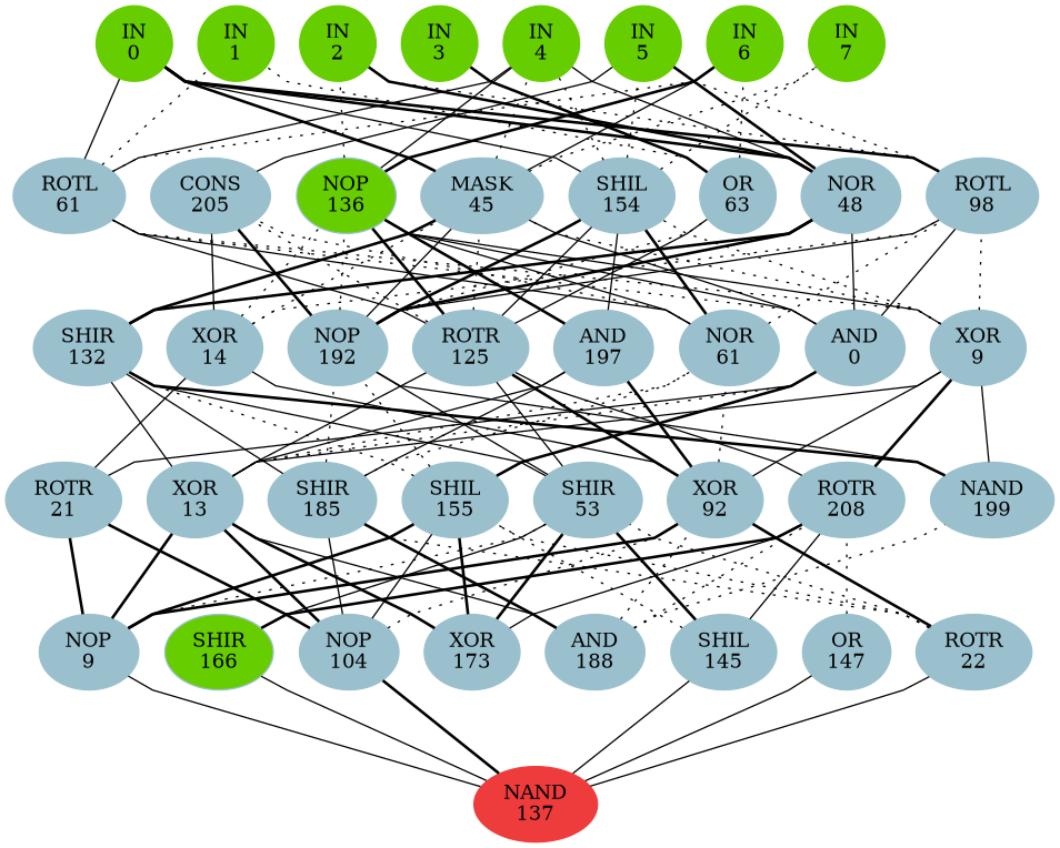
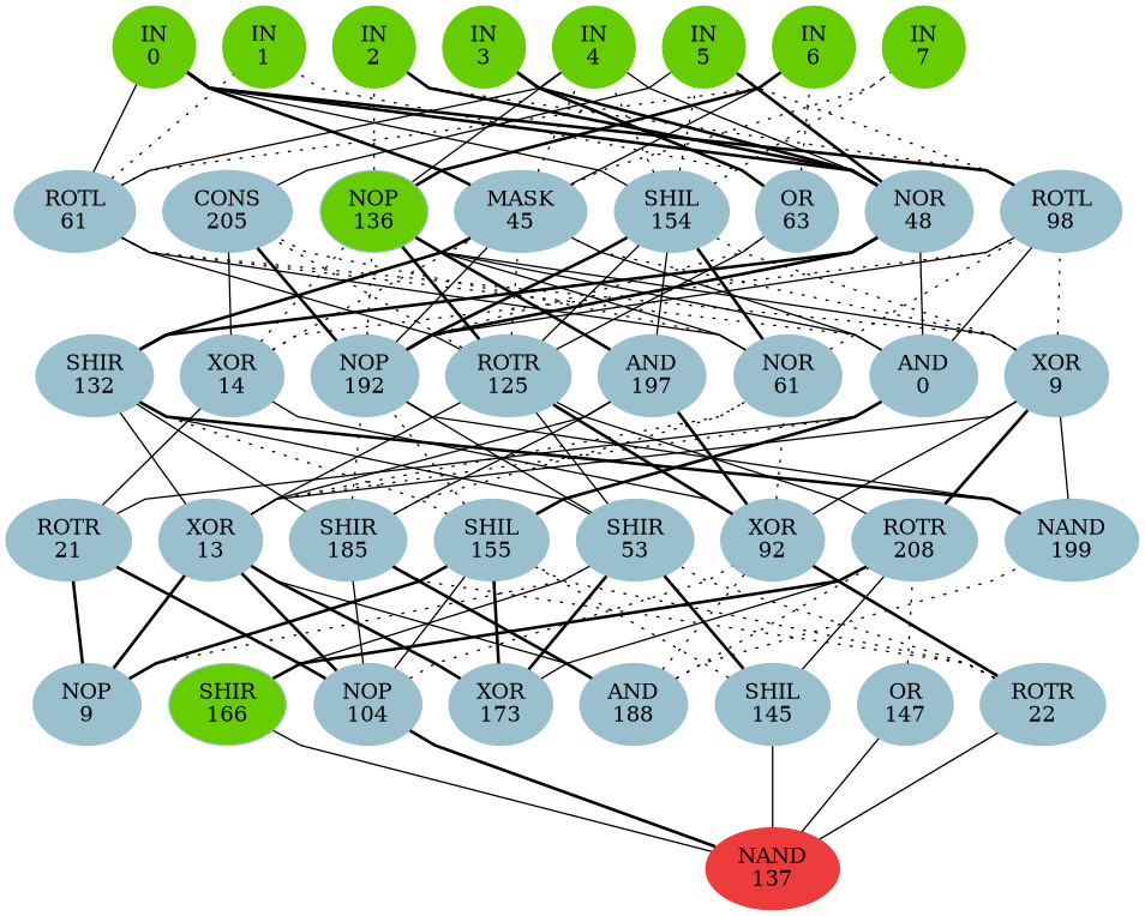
  graph {
    ordering=out
    rankdir=BT
    ranksep=0.75
    splines=polyline
    node [color=lightblue3 style=filled]
    edge [style=solid]
    n1 [color=chartreuse3 label="IN\n0"]
    n2 [color=chartreuse3 label="IN\n1"]
    n3 [color=chartreuse3 label="IN\n2"]
    n4 [color=chartreuse3 label="IN\n3"]
    n5 [color=chartreuse3 label="IN\n4"]
    n6 [color=chartreuse3 label="IN\n5"]
    n7 [color=chartreuse3 label="IN\n6"]
    n8 [color=chartreuse3 label="IN\n7"]
    n9 [label="ROTL\n61"]
    n10 [label="CONS\n205"]
    n11 [fillcolor=chartreuse3 label="NOP\n136"]
    n12 [label="MASK\n45"]
    n13 [label="SHIL\n154"]
    n14 [label="OR\n63"]
    n15 [label="NOR\n48"]
    n16 [label="ROTL\n98"]
    n17 [label="SHIR\n132"]
    n18 [label="XOR\n14"]
    n19 [label="NOP\n192"]
    n20 [label="ROTR\n125"]
    n21 [label="AND\n197"]
    n22 [label="NOR\n61"]
    n23 [label="AND\n0"]
    n24 [label="XOR\n9"]
    n25 [label="ROTR\n21"]
    n26 [label="XOR\n13"]
    n27 [label="SHIR\n185"]
    n28 [label="SHIL\n155"]
    n29 [label="SHIR\n53"]
    n30 [label="XOR\n92"]
    n31 [label="ROTR\n208"]
    n32 [label="NAND\n199"]
    n33 [label="NOP\n9"]
    n34 [fillcolor=chartreuse3 label="SHIR\n166"]
    n35 [label="NOP\n104"]
    n36 [label="XOR\n173"]
    n37 [label="AND\n188"]
    n38 [label="SHIL\n145"]
    n39 [label="OR\n147"]
    n40 [label="ROTR\n22"]
    n41 [color=brown2 label="NAND\n137"]
    subgraph sub_1 {
      rank=same
      n1
      n2
      n3
      n4
      n5
      n6
      n7
      n8
    }
    subgraph sub_2 {
      rank=same
      n9
      n10
      n11
      n12
      n13
      n14
      n15
      n16
    }
    subgraph sub_3 {
      rank=same
      n17
      n18
      n19
      n20
      n21
      n22
      n23
      n24
    }
    subgraph sub_4 {
      rank=same
      n25
      n26
      n27
      n28
      n29
      n30
      n31
      n32
    }
    subgraph sub_5 {
      rank=same
      n33
      n34
      n35
      n36
      n37
      n38
      n39
      n40
    }
    subgraph sub_6 {
      rank=same
      n41
    }
    n1 -- n2 [style=invis]
    n2 -- n3 [style=invis]
    n3 -- n4 [style=invis]
    n4 -- n5 [style=invis]
    n5 -- n6 [style=invis]
    n6 -- n7 [style=invis]
    n7 -- n8 [style=invis]
    n9 -- n1
    n9 -- n2 [style=dotted]
    n9 -- n5
    n9 -- n7 [style=dotted]
    n9 -- n10 [style=invis]
    n10 -- n6
    n10 -- n11 [style=invis]
    n11 -- n3 [style=dotted]
    n11 -- n5
    n11 -- n7 [style=bold]
    n11 -- n12 [style=invis]
    n12 -- n1 [style=bold]
    n12 -- n5 [style=dotted]
    n12 -- n7
    n12 -- n8 [style=dotted]
    n12 -- n13 [style=invis]
    n13 -- n1
    n13 -- n5 [style=dotted]
    n13 -- n6 [style=dotted]
    n13 -- n8 [style=dotted]
    n13 -- n14 [style=invis]
    n14 -- n2 [style=dotted]
    n14 -- n4 [style=bold]
    n14 -- n7 [style=dotted]
    n14 -- n15 [style=invis]
    n15 -- n1 [style=bold]
    n15 -- n3 [style=bold]
+   n15 -- n4 [style=bold]
    n15 -- n5
    n15 -- n6 [style=bold]
    n15 -- n16 [style=invis]
    n16 -- n1 [style=bold]
    n16 -- n3 [style=dotted]
    n16 -- n6 [style=dotted]
    n17 -- n12 [style=bold]
    n17 -- n15 [style=bold]
    n17 -- n18 [style=invis]
    n18 -- n10
    n18 -- n11 [style=dotted]
    n18 -- n12 [style=dotted]
    n18 -- n16 [style=dotted]
    n18 -- n19 [style=invis]
    n19 -- n10 [style=bold]
    n19 -- n11 [style=dotted]
    n19 -- n12
    n19 -- n13 [style=bold]
    n19 -- n14 [style=dotted]
    n19 -- n15 [style=bold]
    n19 -- n16
    n19 -- n20 [style=invis]
    n20 -- n9
    n20 -- n10 [style=dotted]
    n20 -- n11 [style=bold]
    n20 -- n12 [style=dotted]
    n20 -- n13
    n20 -- n14
    n20 -- n21 [style=invis]
    n21 -- n11 [style=bold]
    n21 -- n13
    n21 -- n22 [style=invis]
    n22 -- n9
    n22 -- n10 [style=dotted]
    n22 -- n11
    n22 -- n13 [style=bold]
    n22 -- n16 [style=dotted]
    n22 -- n23 [style=invis]
    n23 -- n9 [style=dotted]
    n23 -- n11
    n23 -- n12
    n23 -- n15
    n23 -- n16
    n23 -- n24 [style=invis]
    n24 -- n9 [style=dotted]
    n24 -- n11
    n24 -- n12 [style=dotted]
    n24 -- n13 [style=dotted]
    n24 -- n16 [style=dotted]
    n25 -- n18
    n25 -- n23
    n25 -- n26 [style=invis]
    n26 -- n17
    n26 -- n20
    n26 -- n21
    n26 -- n22 [style=dotted]
    n26 -- n23 [style=dotted]
    n26 -- n24
    n26 -- n27 [style=invis]
    n27 -- n17
    n27 -- n19 [style=dotted]
    n27 -- n21
    n27 -- n22 [style=dotted]
    n27 -- n28 [style=invis]
    n28 -- n17 [style=dotted]
    n28 -- n19 [style=dotted]
    n28 -- n23 [style=bold]
    n28 -- n29 [style=invis]
    n29 -- n17
    n29 -- n19
    n29 -- n20
    n29 -- n30 [style=invis]
    n30 -- n18
    n30 -- n20 [style=bold]
    n30 -- n21 [style=bold]
    n30 -- n22 [style=dotted]
    n30 -- n24
    n30 -- n31 [style=invis]
    n31 -- n20
    n31 -- n24 [style=bold]
    n31 -- n32 [style=invis]
    n32 -- n17 [style=bold]
    n32 -- n19
    n32 -- n24
    n33 -- n25 [style=bold]
    n33 -- n26 [style=bold]
    n33 -- n28 [style=bold]
    n33 -- n29 [style=dotted]
-   n33 -- n30 [style=bold]
    n33 -- n34 [style=invis]
    n34 -- n29
    n34 -- n31 [style=bold]
    n34 -- n35 [style=invis]
    n35 -- n25 [style=bold]
    n35 -- n26 [style=bold]
    n35 -- n27
    n35 -- n28
    n35 -- n30 [style=dotted]
    n35 -- n36 [style=invis]
    n36 -- n26 [style=bold]
    n36 -- n28 [style=bold]
    n36 -- n29 [style=bold]
    n36 -- n31
    n36 -- n37 [style=invis]
    n37 -- n26
    n37 -- n27 [style=bold]
    n37 -- n30 [style=dotted]
    n37 -- n31 [style=dotted]
    n37 -- n32 [style=dotted]
    n37 -- n38 [style=invis]
    n38 -- n28 [style=dotted]
    n38 -- n29 [style=bold]
    n38 -- n31
    n38 -- n39 [style=invis]
    n39 -- n31 [style=dotted]
    n39 -- n40 [style=invis]
    n40 -- n27 [style=dotted]
    n40 -- n28 [style=dotted]
    n40 -- n29 [style=dotted]
    n40 -- n30 [style=bold]
-   n41 -- n33
    n41 -- n34
    n41 -- n35 [style=bold]
    n41 -- n38
    n41 -- n39
    n41 -- n40
    n41 -- n41 [style=invis]
  }
